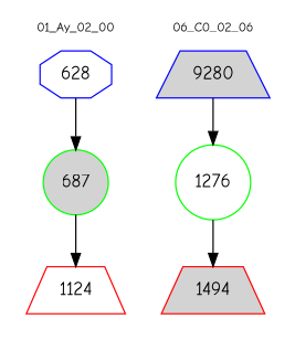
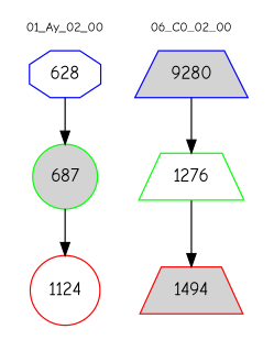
  digraph {
    fontname="Comic Neue"
    node [color=blue fillcolor=white fontname="Comic Neue" shape=trapezium style=filled]
    edge [color=black fontname="Comic Neue"]
    n1 [label=628 shape=octagon]
    n2 [color=green fillcolor=lightgrey label=687 shape=circle]
-   n3 [color=red label=1124]
+   n3 [color=red label=1124 shape=circle]
    n4 [fillcolor=lightgrey label=9280]
-   n5 [color=green label=1276 shape=circle]
+   n5 [color=green label=1276]
    n6 [color=red fillcolor=lightgrey label=1494]
    subgraph cluster_1 {
      color=white
      fontsize=10
      label="01_Ay_02_00"
      n1
      n2
      n3
    }
    subgraph cluster_2 {
      color=white
      fontsize=10
-     label="06_C0_02_06"
+     label="06_C0_02_00"
      n4
      n5
      n6
    }
    n1 -> n2
    n2 -> n3
    n4 -> n5
    n5 -> n6
  }
